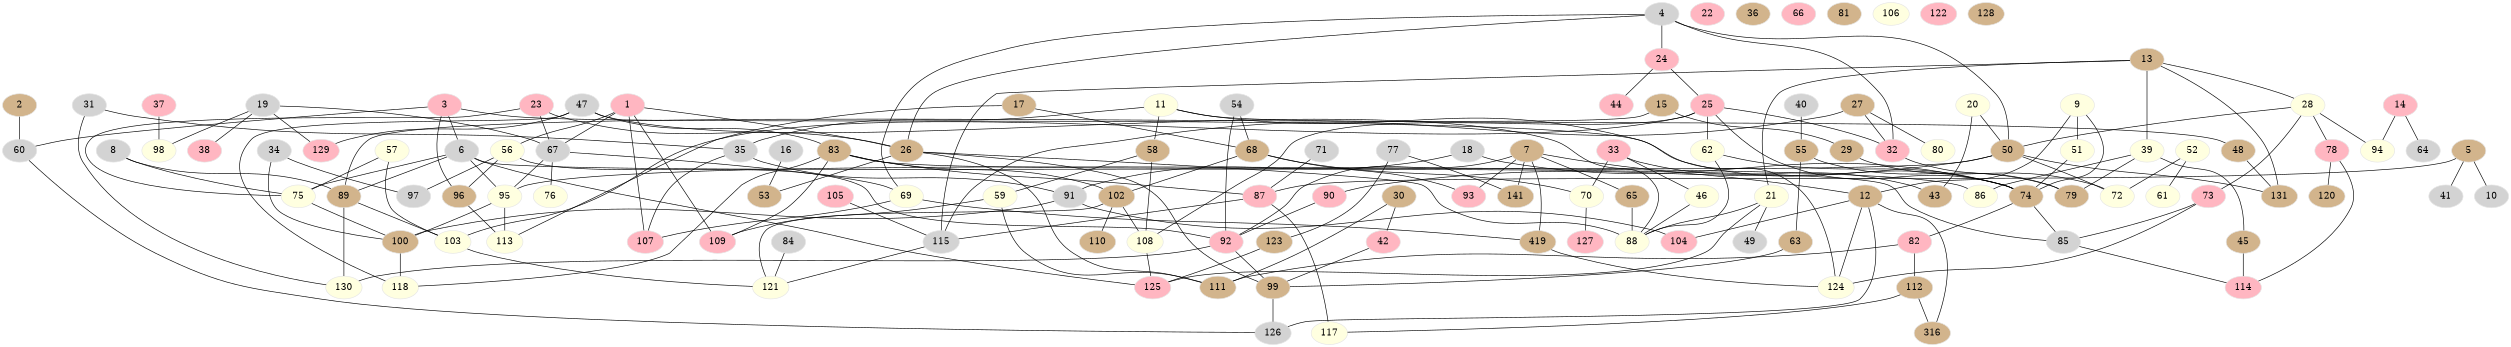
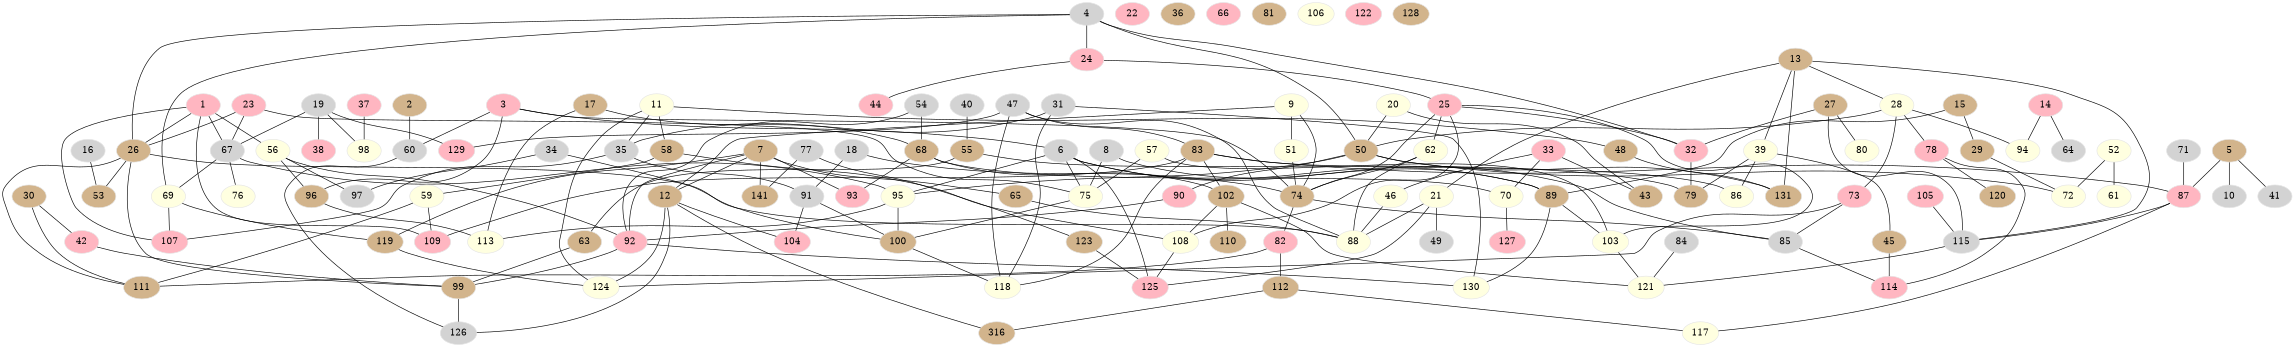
  graph {
    node [color=gray90 fillcolor=tan style=filled]
    1 [fillcolor=lightpink]
    26
    56 [fillcolor=lightyellow]
    67 [fillcolor=lightgrey]
    107 [fillcolor=lightpink]
    109 [fillcolor=lightpink]
    53
    88 [fillcolor=lightyellow]
    99
    111
    96
    92 [fillcolor=lightpink]
    97 [fillcolor=lightgrey]
    69 [fillcolor=lightyellow]
    95 [fillcolor=lightyellow]
    76 [fillcolor=lightyellow]
    60 [fillcolor=lightgrey]
    2
    126 [fillcolor=lightgrey]
    3 [fillcolor=lightpink]
    6 [fillcolor=lightgrey]
    74
    75 [fillcolor=lightyellow]
    85 [fillcolor=lightgrey]
    89
    125 [fillcolor=lightpink]
    82 [fillcolor=lightpink]
    113 [fillcolor=lightyellow]
    4 [fillcolor=lightgrey]
    24 [fillcolor=lightpink]
    32 [fillcolor=lightpink]
    50
    25 [fillcolor=lightpink]
    44 [fillcolor=lightpink]
    79
    131
    72 [fillcolor=lightyellow]
    90 [fillcolor=lightpink]
-   119 [label=419]
+   119
    10 [fillcolor=lightgrey]
    5
    41 [fillcolor=lightgrey]
    87 [fillcolor=lightpink]
    115 [fillcolor=lightgrey]
    117 [fillcolor=lightyellow]
    100
    114 [fillcolor=lightpink]
    103 [fillcolor=lightyellow]
    130 [fillcolor=lightyellow]
    7
    12
    65
    93 [fillcolor=lightpink]
    n54 [label=141]
    124 [fillcolor=lightyellow]
    104 [fillcolor=lightpink]
    n57 [label=316]
    8 [fillcolor=lightgrey]
    9 [fillcolor=lightyellow]
    51 [fillcolor=lightyellow]
    11 [fillcolor=lightyellow]
    35 [fillcolor=lightgrey]
    48
    58
    91 [fillcolor=lightgrey]
    108 [fillcolor=lightyellow]
    59 [fillcolor=lightyellow]
    21 [fillcolor=lightyellow]
    13
    28 [fillcolor=lightyellow]
    39 [fillcolor=lightyellow]
    49 [fillcolor=lightgrey]
    94 [fillcolor=lightyellow]
    73 [fillcolor=lightpink]
    78 [fillcolor=lightpink]
    45
    86 [fillcolor=lightyellow]
    121 [fillcolor=lightyellow]
    14 [fillcolor=lightpink]
    64 [fillcolor=lightgrey]
    15
    29
    16 [fillcolor=lightgrey]
    17
    68
    70 [fillcolor=lightyellow]
    102
    18 [fillcolor=lightgrey]
    19 [fillcolor=lightgrey]
    38 [fillcolor=lightpink]
    98 [fillcolor=lightyellow]
    129 [fillcolor=lightpink]
    20 [fillcolor=lightyellow]
    43
    22 [fillcolor=lightpink]
    23 [fillcolor=lightpink]
    62 [fillcolor=lightyellow]
    27
    80 [fillcolor=lightyellow]
    120
    30
    42 [fillcolor=lightpink]
    31 [fillcolor=lightgrey]
    118 [fillcolor=lightyellow]
    33 [fillcolor=lightpink]
    46 [fillcolor=lightyellow]
    127 [fillcolor=lightpink]
    34 [fillcolor=lightgrey]
    36
    37 [fillcolor=lightpink]
    40 [fillcolor=lightgrey]
    55
    63
    47 [fillcolor=lightgrey]
    83
    52 [fillcolor=lightyellow]
    61 [fillcolor=lightyellow]
    54 [fillcolor=lightgrey]
    57 [fillcolor=lightyellow]
    66 [fillcolor=lightpink]
    110
    71 [fillcolor=lightgrey]
    112
    77 [fillcolor=lightgrey]
    123
    81
    84 [fillcolor=lightgrey]
    105 [fillcolor=lightpink]
    106 [fillcolor=lightyellow]
    122 [fillcolor=lightpink]
    128
    1 -- 26
    1 -- 56
    1 -- 67
    1 -- 107
    1 -- 109
    26 -- 53
    26 -- 88
    26 -- 99
    26 -- 111
    56 -- 96
    56 -- 92
    56 -- 97
    67 -- 69
    67 -- 95
    67 -- 76
    99 -- 126
    96 -- 113
    92 -- 99
    92 -- 130
    69 -- 107
    69 -- 119
    95 -- 113
    95 -- 100
    60 -- 126
    2 -- 60
    3 -- 96
    3 -- 60
    3 -- 6
    3 -- 74
    6 -- 95
    6 -- 75
    6 -- 85
    6 -- 89
    6 -- 125
    74 -- 85
    74 -- 82
    75 -- 100
    85 -- 114
    89 -- 103
    89 -- 130
    82 -- 111
    82 -- 112
    4 -- 26
    4 -- 69
    4 -- 24
    4 -- 32
    4 -- 50
    24 -- 25
    24 -- 44
    32 -- 79
    50 -- 95
    50 -- 131
    50 -- 72
    50 -- 90
    25 -- 74
    25 -- 32
    25 -- 103
    25 -- 108
    25 -- 62
    90 -- 92
    119 -- 124
    5 -- 10
    5 -- 41
    5 -- 87
    87 -- 115
    87 -- 117
    115 -- 121
    100 -- 118
    103 -- 121
    7 -- 92
    7 -- 119
    7 -- 12
    7 -- 65
    7 -- 93
    7 -- n54
    12 -- 126
    12 -- 124
    12 -- 104
    12 -- n57
    65 -- 88
    8 -- 75
    8 -- 89
    9 -- 74
    9 -- 12
    9 -- 51
    51 -- 74
    11 -- 124
    11 -- 35
    11 -- 48
    11 -- 58
    35 -- 107
    35 -- 91
    48 -- 131
    58 -- 108
    58 -- 59
    91 -- 100
    91 -- 104
    108 -- 125
    59 -- 109
    59 -- 111
    21 -- 88
    21 -- 125
    21 -- 49
    13 -- 131
    13 -- 115
    13 -- 21
    13 -- 28
    13 -- 39
    28 -- 50
    28 -- 94
    28 -- 73
    28 -- 78
    39 -- 79
    39 -- 45
    39 -- 86
    73 -- 85
    73 -- 124
    78 -- 114
    78 -- 120
    45 -- 114
    14 -- 94
    14 -- 64
    15 -- 89
    15 -- 29
    29 -- 72
    16 -- 53
    17 -- 113
    17 -- 68
    68 -- 93
    68 -- 70
    68 -- 102
    70 -- 127
    102 -- 108
    102 -- 121
    102 -- 110
    18 -- 74
    18 -- 91
    19 -- 67
    19 -- 38
    19 -- 98
    19 -- 129
    20 -- 50
    20 -- 43
    23 -- 26
    23 -- 67
    23 -- 75
    62 -- 88
    62 -- 74
    27 -- 32
    27 -- 115
    27 -- 80
    30 -- 111
    30 -- 42
    42 -- 99
    31 -- 130
    31 -- 35
+   31 -- 118
    33 -- 70
    33 -- 43
    33 -- 46
    46 -- 88
    34 -- 97
    34 -- 100
    37 -- 98
    40 -- 55
    55 -- 79
    55 -- 63
    63 -- 99
    47 -- 88
    47 -- 129
    47 -- 118
    47 -- 83
    83 -- 109
    83 -- 87
    83 -- 86
    83 -- 102
    83 -- 118
    52 -- 72
    52 -- 61
    54 -- 92
    54 -- 68
    57 -- 75
    57 -- 103
    71 -- 87
    112 -- 117
    112 -- n57
    77 -- n54
    77 -- 123
    123 -- 125
    84 -- 121
    105 -- 115
  }
